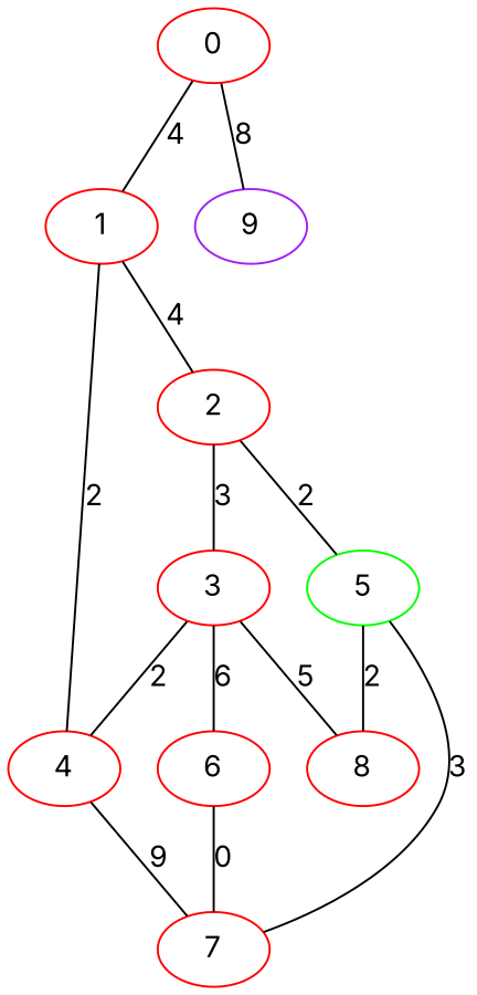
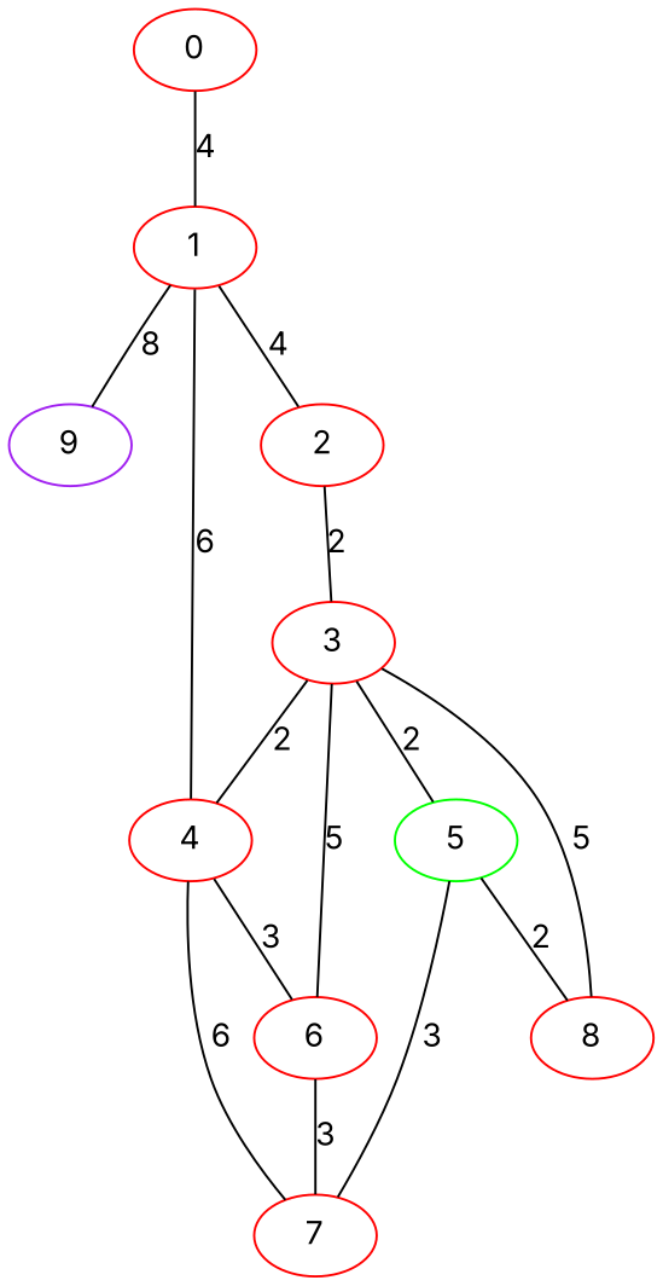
  graph {
    fontname=Inter
    node [color=red fontname=Inter weight=1]
    edge [fontname=Inter]
    0
    1
    9 [color=purple weight=4]
    4
    2
    6
    7
    3
    5 [color=green weight=2]
    8
    0 -- 1 [label=4]
-   0 -- 9 [label=8]
-   1 -- 4 [label=2]
+   1 -- 9 [label=8]
+   1 -- 4 [label=6]
    1 -- 2 [label=4]
-   4 -- 7 [label=9]
-   2 -- 3 [label=3]
-   6 -- 7 [label=0]
+   4 -- 6 [label=3]
+   4 -- 7 [label=6]
+   2 -- 3 [label=2]
+   6 -- 7 [label=3]
    3 -- 4 [label=2]
-   3 -- 6 [label=6]
-   2 -- 5 [label=2]
+   3 -- 6 [label=5]
+   3 -- 5 [label=2]
    3 -- 8 [label=5]
    5 -- 7 [label=3]
    5 -- 8 [label=2]
  }
